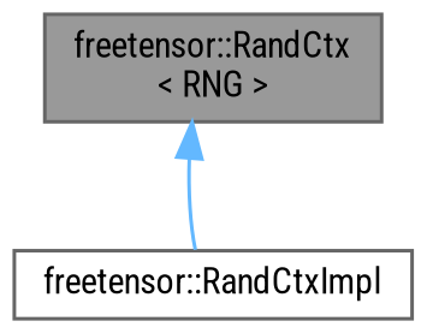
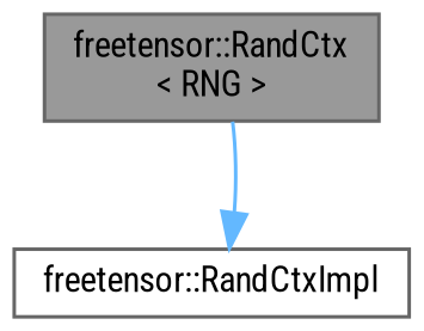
  digraph {
    fontname="Roboto Condensed"
    node [color=gray40 fontname="Roboto Condensed" fontsize=10 shape=box style=filled]
    n1 [fillcolor=grey60 fontcolor=black height=0.2 label="freetensor::RandCtx\l\< RNG \>" width=0.4]
    n2 [fillcolor=white height=0.2 label="freetensor::RandCtxImpl" width=0.4]
-   n1 -> n2 [color=steelblue1 dir=back fontname="Roboto Condensed" fontsize=10 labelfontname=Helvetica labelfontsize=10 style=solid]
+   n2 -> n1 [color=steelblue1 dir=back fontname="Roboto Condensed" fontsize=10 labelfontname=Helvetica labelfontsize=10 style=solid]
  }
